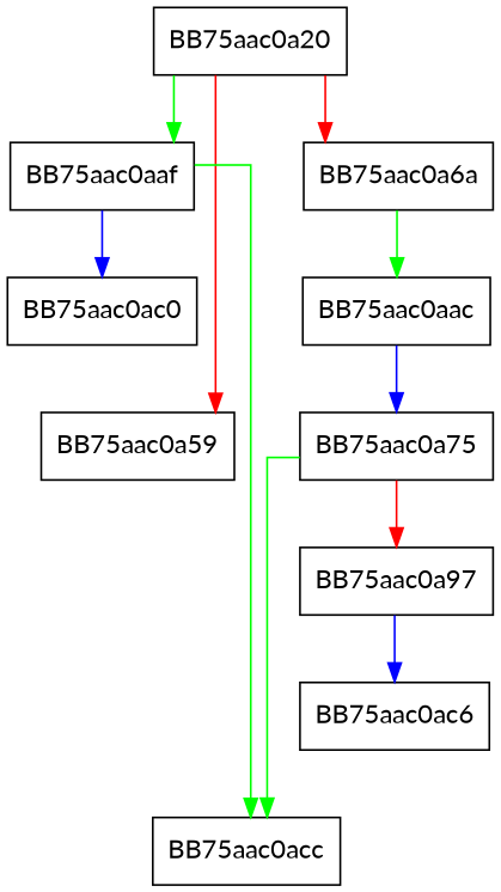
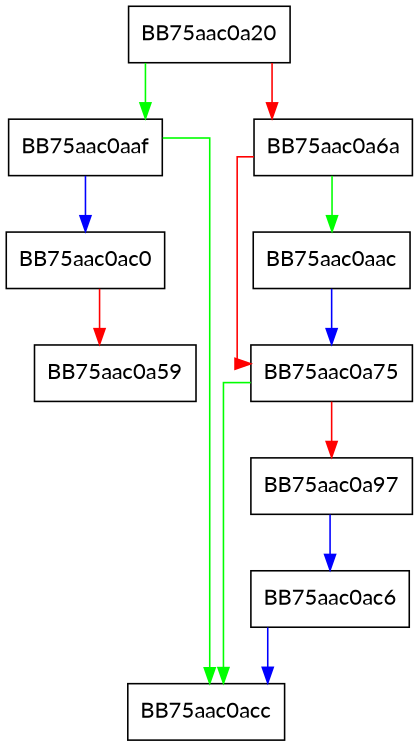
  digraph {
    fontname=Lato
    splines=ortho
    node [fontname=Lato shape=box]
    edge [color=green fontname=Lato]
    BB75aac0a20
    BB75aac0aaf
    BB75aac0a59
    BB75aac0a6a
    BB75aac0acc
    BB75aac0ac0
    BB75aac0aac
    BB75aac0a75
    BB75aac0a97
    BB75aac0ac6
    BB75aac0a20 -> BB75aac0aaf
-   BB75aac0a20 -> BB75aac0a59 [color=red]
+   BB75aac0ac0 -> BB75aac0a59 [color=red]
    BB75aac0a20 -> BB75aac0a6a [color=red]
    BB75aac0aaf -> BB75aac0acc
    BB75aac0aaf -> BB75aac0ac0 [color=blue]
    BB75aac0a6a -> BB75aac0aac
+   BB75aac0a6a -> BB75aac0a75 [color=red]
    BB75aac0aac -> BB75aac0a75 [color=blue]
    BB75aac0a75 -> BB75aac0acc
    BB75aac0a75 -> BB75aac0a97 [color=red]
    BB75aac0a97 -> BB75aac0ac6 [color=blue]
+   BB75aac0ac6 -> BB75aac0acc [color=blue]
  }
